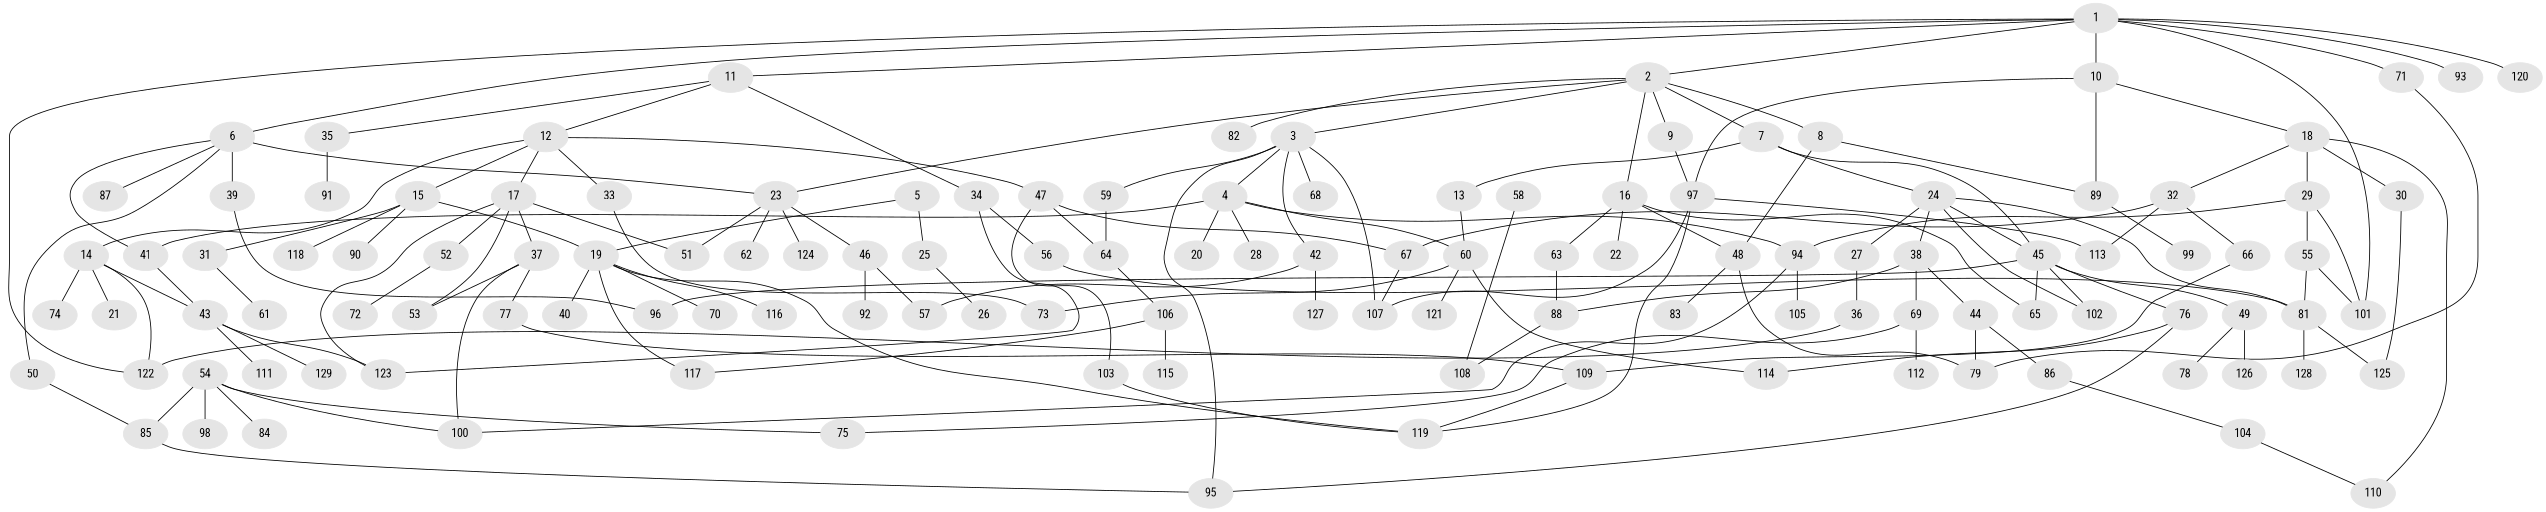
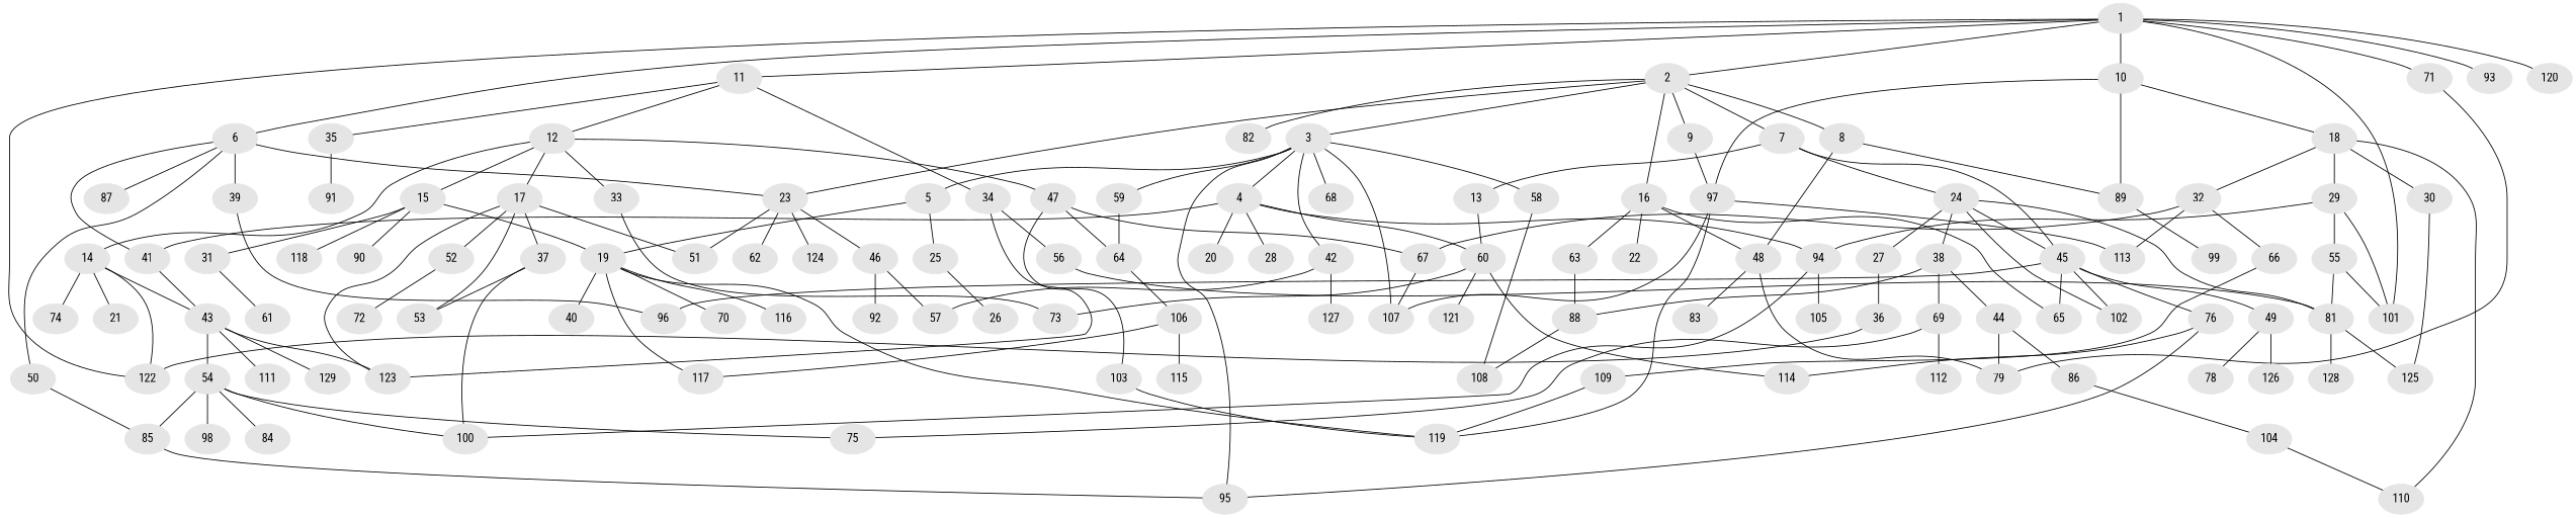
  graph {
    fontname="Roboto Condensed"
    node [color=gray90 fontname="Roboto Condensed" style=filled]
    edge [fontname="Roboto Condensed"]
    1
    2
    6
    10
    11
    71
    93
    101
    120
    122
    3
    7
    8
    9
    16
    23
    82
    41
    39
    50
    87
    89
    97
    18
    12
    34
    35
    79
    4
    5
    42
    58
    59
    68
    95
    107
    13
    24
    45
    48
    22
    63
    65
    51
    46
    62
    124
    20
    28
    60
    94
    19
    25
    57
    127
    108
    64
    43
    73
    114
    121
    100
    105
    40
    70
    116
    117
    119
    26
    96
    85
    27
    38
    81
    102
    49
    76
    83
    99
    113
    29
    30
    32
    110
    14
    15
    17
    33
    47
    123
    56
    91
    21
    74
    31
    90
    118
    37
    52
    53
    67
    103
    54
    111
    129
    61
    88
-   77
    72
    55
    125
    66
    92
    36
    44
    69
    128
    109
    86
    75
    112
    84
    98
    104
    78
    126
    106
    115
    1 -- 2
    1 -- 6
    1 -- 10
    1 -- 11
    1 -- 71
    1 -- 93
    1 -- 101
    1 -- 120
    1 -- 122
    2 -- 3
    2 -- 7
    2 -- 8
    2 -- 9
    2 -- 16
    2 -- 23
    2 -- 82
    6 -- 23
    6 -- 41
    6 -- 39
    6 -- 50
    6 -- 87
    10 -- 89
    10 -- 97
    10 -- 18
    11 -- 12
    11 -- 34
    11 -- 35
    71 -- 79
    3 -- 4
+   3 -- 5
    3 -- 42
+   3 -- 58
    3 -- 59
    3 -- 68
    3 -- 95
    3 -- 107
    7 -- 13
    7 -- 24
    7 -- 45
    8 -- 89
    8 -- 48
    9 -- 97
    16 -- 48
    16 -- 22
    16 -- 63
    16 -- 65
    23 -- 51
    23 -- 46
    23 -- 62
    23 -- 124
    41 -- 43
    39 -- 96
    50 -- 85
    89 -- 99
    97 -- 107
    97 -- 119
    97 -- 113
    18 -- 29
    18 -- 30
    18 -- 32
    18 -- 110
    12 -- 14
    12 -- 15
    12 -- 17
    12 -- 33
    12 -- 47
    34 -- 123
    34 -- 56
    35 -- 91
    4 -- 41
    4 -- 20
    4 -- 28
    4 -- 60
    4 -- 94
    5 -- 19
    5 -- 25
    42 -- 57
    42 -- 127
    58 -- 108
    59 -- 64
    13 -- 60
    24 -- 45
    24 -- 27
    24 -- 38
    24 -- 81
    24 -- 102
    45 -- 65
    45 -- 96
    45 -- 102
    45 -- 49
    45 -- 76
    48 -- 79
    48 -- 83
    63 -- 88
    46 -- 57
    46 -- 92
    60 -- 73
    60 -- 114
    60 -- 121
    94 -- 100
    94 -- 105
    19 -- 40
    19 -- 70
    19 -- 116
    19 -- 117
    19 -- 119
    25 -- 26
    64 -- 106
    43 -- 123
+   43 -- 54
    43 -- 111
    43 -- 129
    85 -- 95
    27 -- 36
    38 -- 88
    38 -- 44
    38 -- 69
    81 -- 125
    81 -- 128
    49 -- 78
    49 -- 126
    76 -- 95
    76 -- 114
    29 -- 101
    29 -- 94
    29 -- 55
    30 -- 125
    32 -- 113
    32 -- 67
    32 -- 66
    14 -- 122
    14 -- 43
    14 -- 21
    14 -- 74
    15 -- 19
    15 -- 31
    15 -- 90
    15 -- 118
    17 -- 51
    17 -- 123
    17 -- 37
    17 -- 52
    17 -- 53
    33 -- 73
    47 -- 64
    47 -- 67
    47 -- 103
    56 -- 81
    31 -- 61
    37 -- 100
    37 -- 53
-   37 -- 77
    52 -- 72
    67 -- 107
    103 -- 119
    54 -- 100
    54 -- 85
    54 -- 75
    54 -- 84
    54 -- 98
    88 -- 108
-   77 -- 109
    55 -- 101
    55 -- 81
    66 -- 109
    36 -- 122
    44 -- 79
    44 -- 86
    69 -- 75
    69 -- 112
    109 -- 119
    86 -- 104
    104 -- 110
    106 -- 117
    106 -- 115
  }
